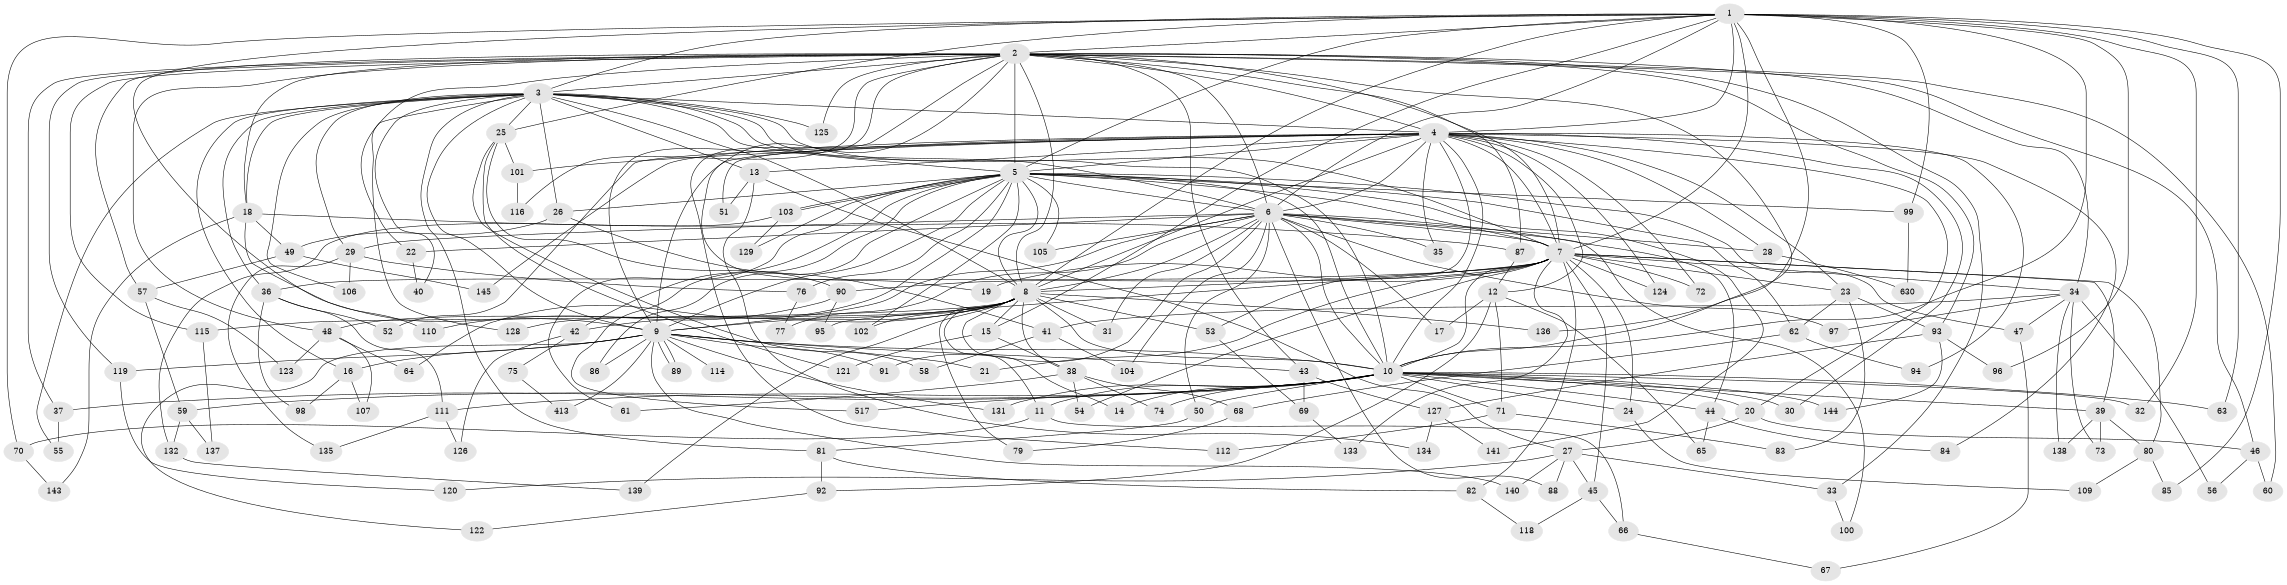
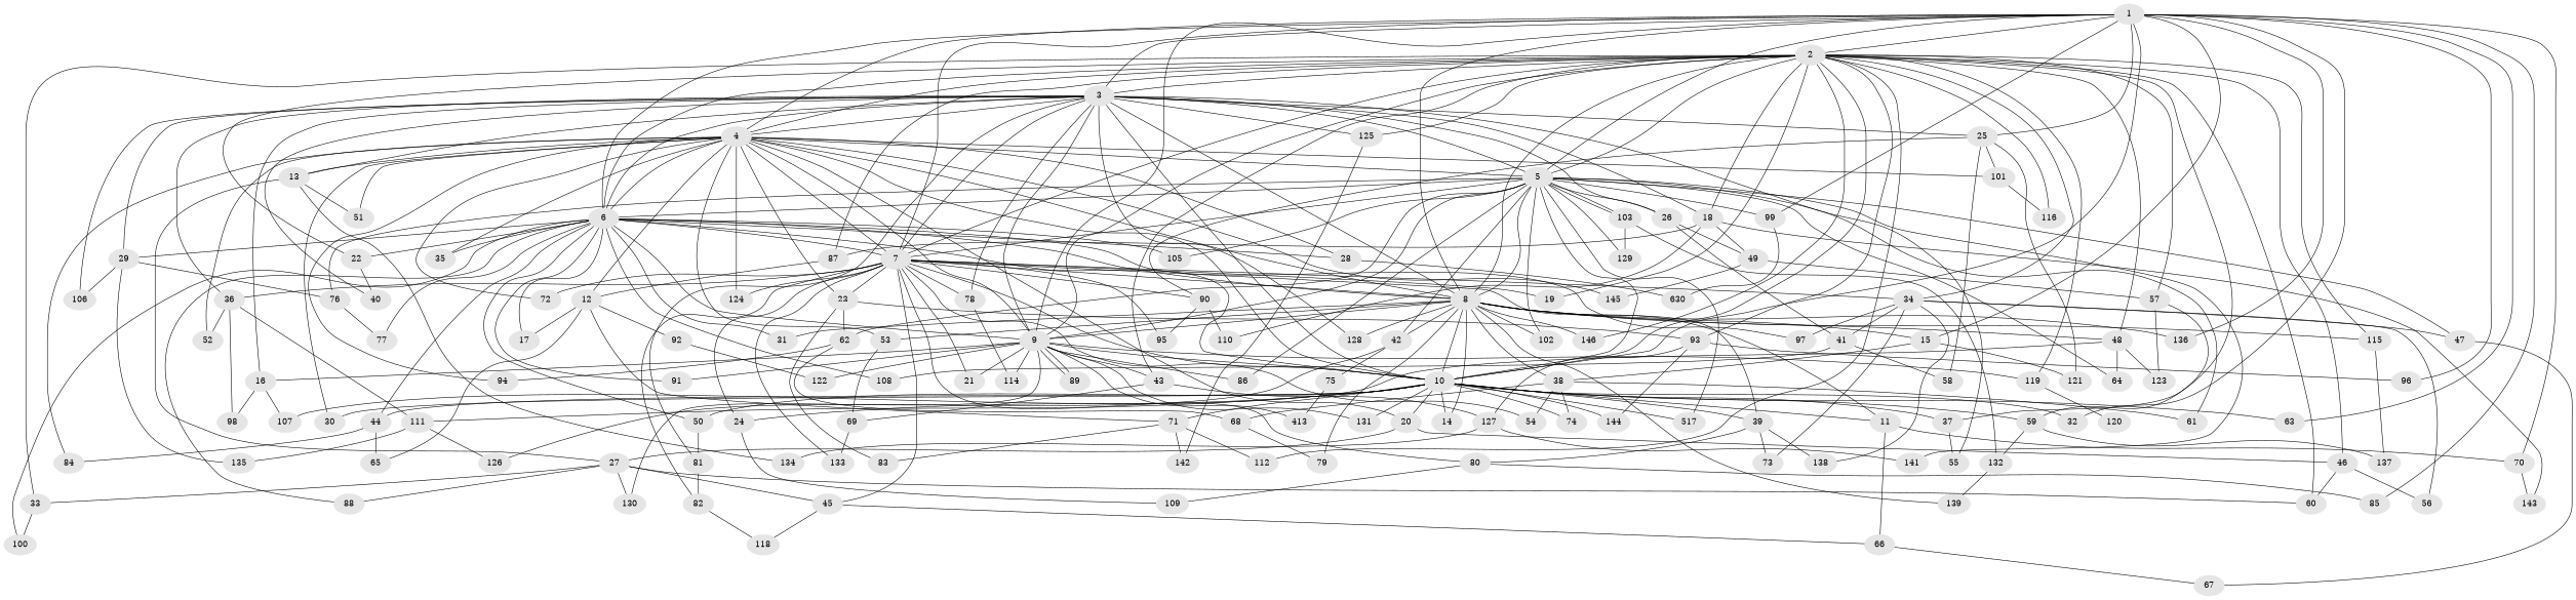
  graph {
    node [color=gray90 style=filled]
    1
    2
    3
    4
    5
    6
    7
    8
    9
    10
    15
    25
    32
    63
    70
    85
    96
    99
    136
    18
    19
    22
    33
    34
    37
    43
    46
    48
    57
    60
    87
    93
    112
    115
    116
    119
    125
+   146
    13
    16
    26
    29
    36
    40
    55
+   78
    81
    106
    128
    12
    20
    23
    28
    30
    35
    51
    52
    53
    72
    84
    94
    101
    124
    145
    42
    47
    61
    62
    64
    76
    86
    102
    103
    105
    n75 [label=517]
    129
    141
    17
    31
    44
    50
    77
    88
    91
    97
    100
-   104
+   104 [label=108]
    21
    24
    39
    45
    54
    80
    82
    90
    95
    133
    11
    14
    38
    79
    139
    89
    n104 [label=413]
    114
    122
    131
-   140
+   140 [label=130]
    59
    71
    74
    111
    144
    121
    58
    143
    n117 [label=630]
    65
    92
    49
    110
    41
    56
    73
    138
    69
    127
    107
    123
    137
    120
+   142
    27
    134
    98
    135
    83
    75
    126
    67
    68
    132
    109
    66
    118
    1 -- 2
    1 -- 3
    1 -- 4
    1 -- 5
    1 -- 6
    1 -- 7
    1 -- 8
    1 -- 9
    1 -- 10
    1 -- 15
    1 -- 25
    1 -- 32
    1 -- 63
    1 -- 70
    1 -- 85
    1 -- 96
    1 -- 99
    1 -- 136
    2 -- 3
    2 -- 4
    2 -- 5
    2 -- 6
    2 -- 7
    2 -- 8
    2 -- 9
    2 -- 10
    2 -- 18
    2 -- 19
    2 -- 22
    2 -- 33
    2 -- 34
    2 -- 37
    2 -- 43
    2 -- 46
    2 -- 48
    2 -- 57
    2 -- 60
    2 -- 87
    2 -- 93
    2 -- 112
    2 -- 115
    2 -- 116
    2 -- 119
    2 -- 125
+   2 -- 146
    3 -- 4
    3 -- 5
    3 -- 6
    3 -- 7
    3 -- 8
    3 -- 9
    3 -- 10
    3 -- 25
    3 -- 18
    3 -- 125
    3 -- 13
    3 -- 16
    3 -- 26
    3 -- 29
    3 -- 36
    3 -- 40
    3 -- 55
+   3 -- 78
    3 -- 81
    3 -- 106
    3 -- 128
    4 -- 5
    4 -- 6
    4 -- 7
    4 -- 8
    4 -- 9
    4 -- 10
    4 -- 13
    4 -- 12
    4 -- 20
    4 -- 23
    4 -- 28
    4 -- 30
    4 -- 35
    4 -- 51
    4 -- 52
    4 -- 53
    4 -- 72
    4 -- 84
    4 -- 94
    4 -- 101
    4 -- 124
    4 -- 145
    5 -- 6
    5 -- 7
    5 -- 8
    5 -- 9
    5 -- 10
    5 -- 99
    5 -- 26
    5 -- 42
    5 -- 47
    5 -- 61
    5 -- 62
    5 -- 64
    5 -- 76
    5 -- 86
    5 -- 102
    5 -- 103
    5 -- 103
    5 -- 105
    5 -- n75
    5 -- 129
    5 -- 141
    6 -- 7
    6 -- 8
    6 -- 9
    6 -- 10
    6 -- 22
    6 -- 29
    6 -- 28
    6 -- 35
    6 -- 105
    6 -- 17
    6 -- 31
    6 -- 44
    6 -- 50
    6 -- 77
    6 -- 88
    6 -- 91
    6 -- 97
    6 -- 100
    6 -- 104
    7 -- 8
    7 -- 10
    7 -- 19
    7 -- 34
    7 -- 36
+   7 -- 78
    7 -- 23
    7 -- 72
    7 -- 124
    7 -- 21
    7 -- 24
    7 -- 39
    7 -- 45
    7 -- 54
    7 -- 80
    7 -- 82
    7 -- 90
    7 -- 95
    7 -- 133
    8 -- 9
    8 -- 10
    8 -- 15
    8 -- 136
    8 -- 48
    8 -- 115
+   8 -- 146
    8 -- 128
    8 -- 53
    8 -- 42
    8 -- 102
    8 -- 31
    8 -- 11
    8 -- 14
    8 -- 38
    8 -- 79
    8 -- 139
    9 -- 10
    9 -- 43
    9 -- 119
    9 -- 16
    9 -- 86
    9 -- 91
    9 -- 21
    9 -- 89
    9 -- 89
    9 -- n104
    9 -- 114
    9 -- 122
    9 -- 131
    9 -- 140
    10 -- 32
    10 -- 63
    10 -- 37
    10 -- 20
    10 -- 30
    10 -- n75
    10 -- 44
    10 -- 50
    10 -- 24
    10 -- 39
    10 -- 11
    10 -- 14
    10 -- 131
    10 -- 59
    10 -- 71
    10 -- 74
    10 -- 111
    10 -- 144
    15 -- 38
    15 -- 121
    25 -- 101
    25 -- 90
    25 -- 121
    25 -- 58
    70 -- 143
    99 -- n117
    18 -- 87
    18 -- 143
    18 -- 49
    18 -- 110
    22 -- 40
    33 -- 100
    34 -- 47
    34 -- 97
    34 -- 41
    34 -- 56
    34 -- 73
    34 -- 138
    37 -- 55
    43 -- 69
    43 -- 127
    46 -- 60
    46 -- 56
    48 -- 64
    48 -- 107
    48 -- 123
    57 -- 59
    57 -- 123
    87 -- 12
    93 -- 96
    93 -- 144
    93 -- 127
    115 -- 137
    119 -- 120
+   125 -- 142
    13 -- 51
    13 -- 27
    13 -- 134
    16 -- 107
    16 -- 98
    26 -- 49
    26 -- 41
    29 -- 106
    29 -- 76
    29 -- 135
    36 -- 52
    36 -- 111
    36 -- 98
+   78 -- 114
    81 -- 82
-   81 -- 92
    12 -- 17
    12 -- 71
    12 -- 65
    12 -- 92
    20 -- 46
    20 -- 27
    23 -- 93
    23 -- 62
    23 -- 83
    28 -- n117
    53 -- 69
    101 -- 116
    42 -- 75
    42 -- 126
    47 -- 67
    62 -- 94
    62 -- 68
    76 -- 77
    103 -- 129
    103 -- 132
    44 -- 84
    44 -- 65
    50 -- 81
    24 -- 109
    39 -- 80
    39 -- 73
    39 -- 138
    45 -- 66
    45 -- 118
    80 -- 85
    80 -- 109
    82 -- 118
    90 -- 95
    90 -- 110
    11 -- 70
    11 -- 66
    38 -- 61
    38 -- 54
    38 -- 74
    38 -- 68
    59 -- 137
    59 -- 132
    71 -- 112
+   71 -- 142
    71 -- 83
    111 -- 135
    111 -- 126
    92 -- 122
    49 -- 57
    49 -- 145
    41 -- 104
    41 -- 58
    69 -- 133
    127 -- 141
    127 -- 134
    27 -- 33
    27 -- 88
    27 -- 45
    27 -- 140
-   27 -- 120
+   27 -- 60
    75 -- n104
    68 -- 79
    132 -- 139
    66 -- 67
  }
